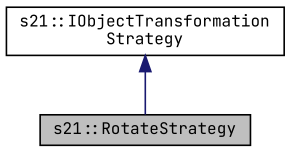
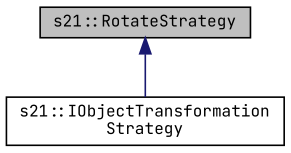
  digraph {
    fontname="JetBrains Mono"
    node [color=black fontname="JetBrains Mono" fontsize=10 shape=record style=filled]
    n1 [fillcolor=grey75 fontcolor=black height=0.2 label="s21::RotateStrategy" width=0.4]
    n2 [fillcolor=white height=0.2 label="s21::IObjectTransformation\lStrategy" width=0.4]
-   n2 -> n1 [color=midnightblue dir=back fontname="JetBrains Mono" fontsize=10 labelfontname=Helvetica labelfontsize=10 style=solid]
+   n1 -> n2 [color=midnightblue dir=back fontname="JetBrains Mono" fontsize=10 labelfontname=Helvetica labelfontsize=10 style=solid]
  }
